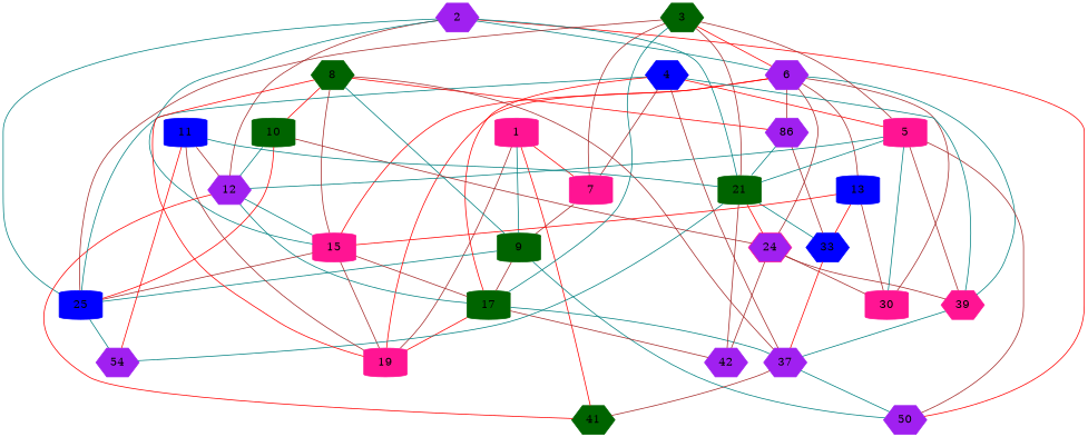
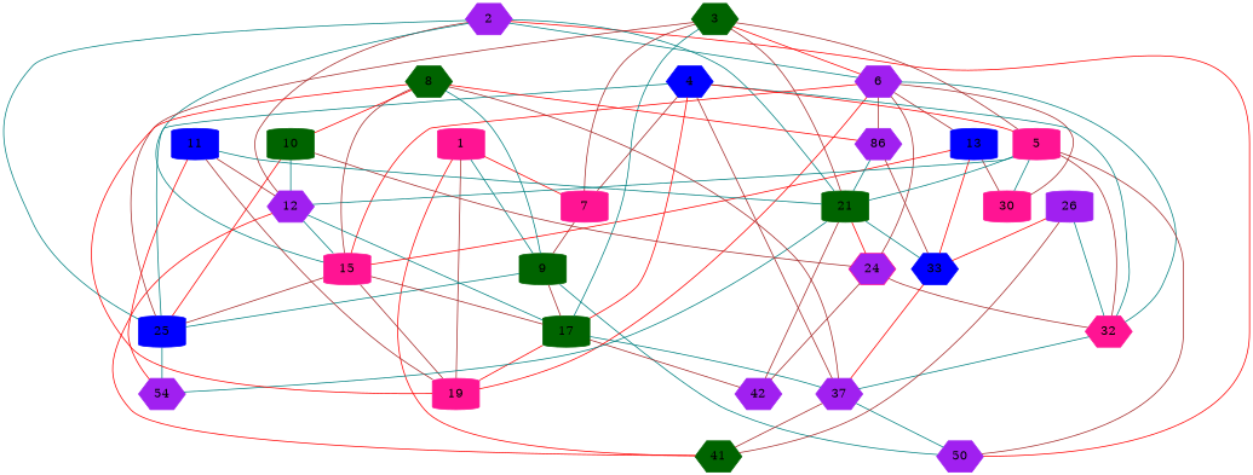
  graph {
    node [color=purple shape=hexagon style=filled]
    edge [color=brown]
    1 [color=deeppink shape=cylinder]
    7 [color=deeppink shape=cylinder]
    9 [color=darkgreen shape=cylinder super="+43"]
    19 [color=deeppink shape=cylinder super="+54"]
    41 [color=darkgreen]
    25 [color=blue shape=cylinder super="+27"]
    50
    17 [color=darkgreen shape=cylinder super="+18+36"]
    2 [super="+14"]
    6 [super="+39+31+20"]
    12 [super="+47"]
    15 [color=deeppink shape=cylinder super="+46+55"]
    21 [color=darkgreen shape=cylinder super="+53+29"]
-   32 [color=deeppink super="+38" label=39]
+   32 [color=deeppink super="+38"]
    30 [color=deeppink shape=cylinder]
    13 [color=blue shape=cylinder]
    n17 [label=86 super="+23"]
    24 [color=deeppink fillcolor=purple super="+28"]
    n19 [label=54]
    33 [color=blue super="+56"]
    42
    3 [color=darkgreen super="+35"]
    5 [color=deeppink shape=cylinder super="+58+57"]
    37 [super="+48+40"]
    4 [color=blue super="+52"]
+   26 [shape=cylinder]
    8 [color=darkgreen super="+59"]
    10 [color=darkgreen shape=cylinder]
    11 [color=blue shape=cylinder]
    1 -- 7 [color=red]
    1 -- 9 [color=teal]
    1 -- 19
    1 -- 41 [color=red]
    7 -- 9
    9 -- 25 [color=teal]
    9 -- 50 [color=teal]
    9 -- 17
    25 -- n19 [color=teal weight=2]
    17 -- 19 [color=red]
    17 -- 42
    17 -- 37 [color=teal weight=2]
    2 -- 25 [color=teal]
    2 -- 50 [color=red]
    2 -- 6 [color=teal]
    2 -- 12
    2 -- 15 [color=teal]
    2 -- 21 [color=teal]
    6 -- 19 [color=red]
    6 -- 15 [color=red]
    6 -- 32 [color=teal]
    6 -- 30
    6 -- 13
    6 -- n17
    6 -- 24
    12 -- 41 [color=red]
    12 -- 17 [color=teal weight=2]
    12 -- 15 [color=teal]
    15 -- 19
    15 -- 25
    15 -- 17
    21 -- 24 [color=red]
    21 -- n19 [color=teal]
    21 -- 33 [color=teal]
    21 -- 42 [weight=2]
    32 -- 37 [color=teal]
    13 -- 15 [color=red]
    13 -- 30
    13 -- 33 [color=red]
    n17 -- 21 [color=teal weight=2]
    n17 -- 33 [weight=2]
    24 -- 32
-   24 -- 30
    24 -- 42
    33 -- 37 [color=red]
    3 -- 7
    3 -- 25
    3 -- 17 [color=teal]
    3 -- 6 [color=red]
    3 -- 21
    3 -- 5
    5 -- 50
    5 -- 12 [color=teal]
    5 -- 21 [color=teal weight=2]
    5 -- 32
    5 -- 30 [color=teal]
    37 -- 41
    37 -- 50 [color=teal]
    4 -- 7
    4 -- 25 [color=teal]
    4 -- 17 [color=red]
    4 -- 32 [color=teal]
    4 -- 5 [color=red]
    4 -- 37
+   26 -- 41
+   26 -- 32 [color=teal]
+   26 -- 33 [color=red]
    8 -- 9 [color=teal]
    8 -- 19 [color=red]
    8 -- 15
    8 -- n17 [color=red]
    8 -- 37
    8 -- 10 [color=red]
    10 -- 25 [color=red]
    10 -- 12 [color=teal]
    10 -- 24
    11 -- 19
    11 -- 12
    11 -- 21 [color=teal]
    11 -- n19 [color=red]
  }
